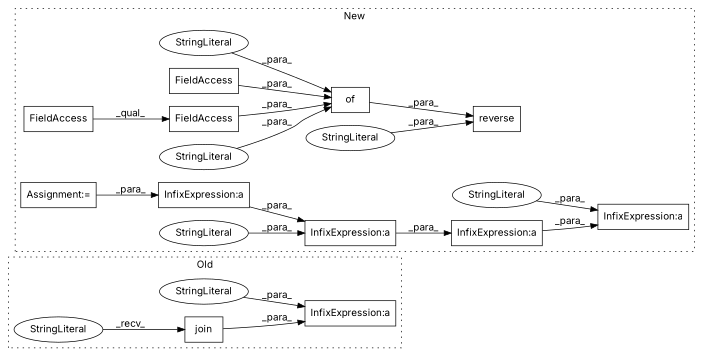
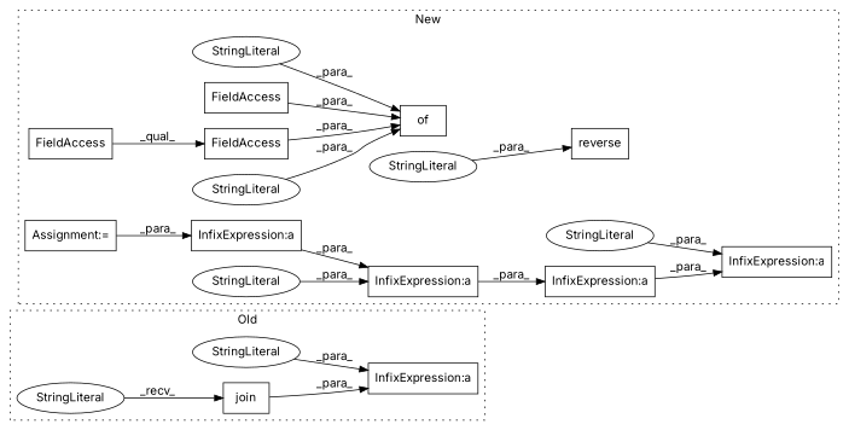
  digraph {
    fontname=Inter
    rankdir=LR
    node [a=45 fontname=Inter l=3 s=6657 shape=box]
    edge [fontname=Inter]
    n1 [a=32 l="10,2" label=join s="6715,6811"]
    n2 [a=27 label="InfixExpression:a" s=6835]
    n3 [l=25 label=StringLiteral s=6838 shape=ellipse]
    n4 [label=StringLiteral s=6711 shape=ellipse]
    n5 [a=32 l="8,1" label=reverse s="6601,6701"]
    n6 [a=27 label="InfixExpression:a" s=6881]
    n7 [a=27 label="InfixExpression:a" s=6913]
    n8 [a=27 label="InfixExpression:a" s=6893]
    n9 [a=27 label="InfixExpression:a" s=6902]
    n10 [a=32 l="3,1" label=of s="6636,6700"]
    n11 [a=22 l=22 label=FieldAccess]
    n12 [a=22 l=11 label=FieldAccess]
    n13 [l=12 label=StringLiteral s=6680 shape=ellipse]
    n14 [l=17 label=StringLiteral s=6639 shape=ellipse]
    n15 [l=5 label=StringLiteral s=6896 shape=ellipse]
    n16 [l=22 label=StringLiteral s=6609 shape=ellipse]
    n17 [a=22 l=7 label=FieldAccess s=6693]
    n18 [l=13 label=StringLiteral s=6916 shape=ellipse]
    n19 [a=7 l=1 label="Assignment:=" s=6600]
    subgraph cluster_1 {
      label=Old
      style=dotted
      n1
      n2
      n3
      n4
    }
    subgraph cluster_2 {
      label=New
      style=dotted
      n5
      n6
      n7
      n8
      n9
      n10
      n11
      n12
      n13
      n14
      n15
      n16
      n17
      n18
      n19
    }
    n1 -> n2 [label=_para_]
    n3 -> n2 [label=_para_]
    n4 -> n1 [label=_recv_]
    n6 -> n8 [label=_para_]
    n8 -> n9 [label=_para_]
    n9 -> n7 [label=_para_]
-   n10 -> n5 [label=_para_]
    n11 -> n10 [label=_para_]
    n12 -> n11 [label=_qual_]
    n13 -> n10 [label=_para_]
    n14 -> n10 [label=_para_]
    n15 -> n8 [label=_para_]
    n16 -> n5 [label=_para_]
    n17 -> n10 [label=_para_]
    n18 -> n7 [label=_para_]
    n19 -> n6 [label=_para_]
  }
